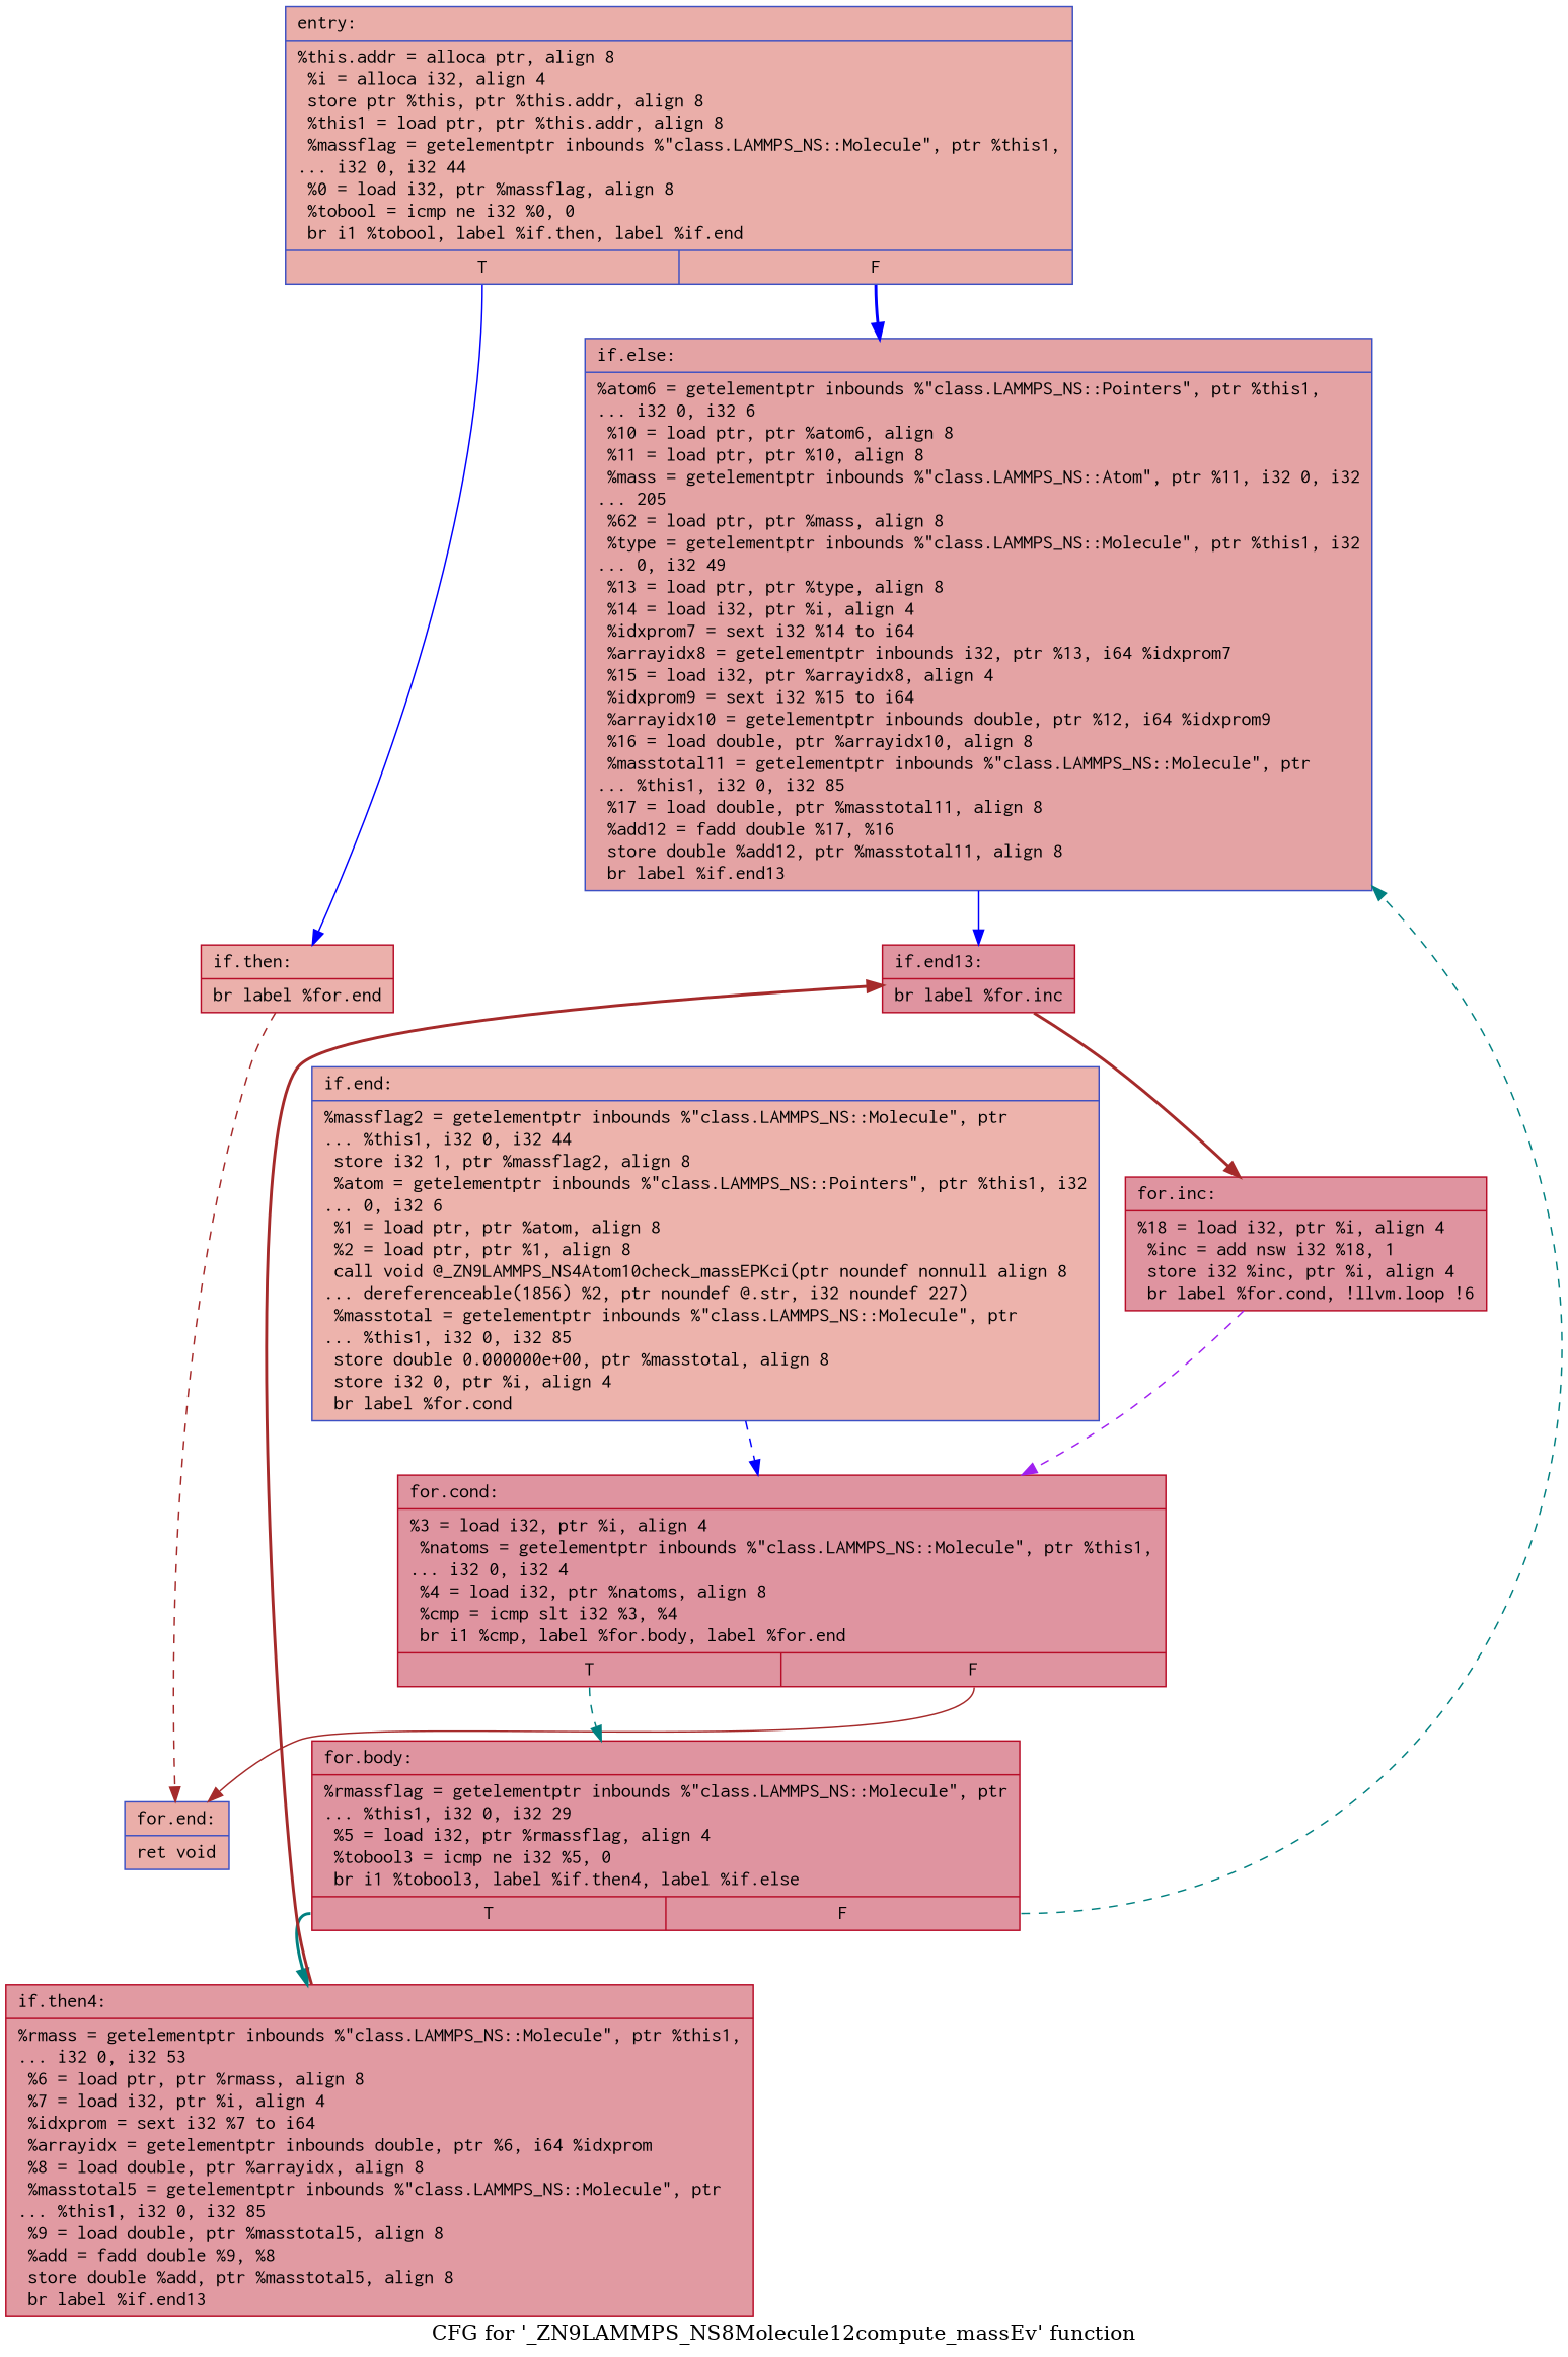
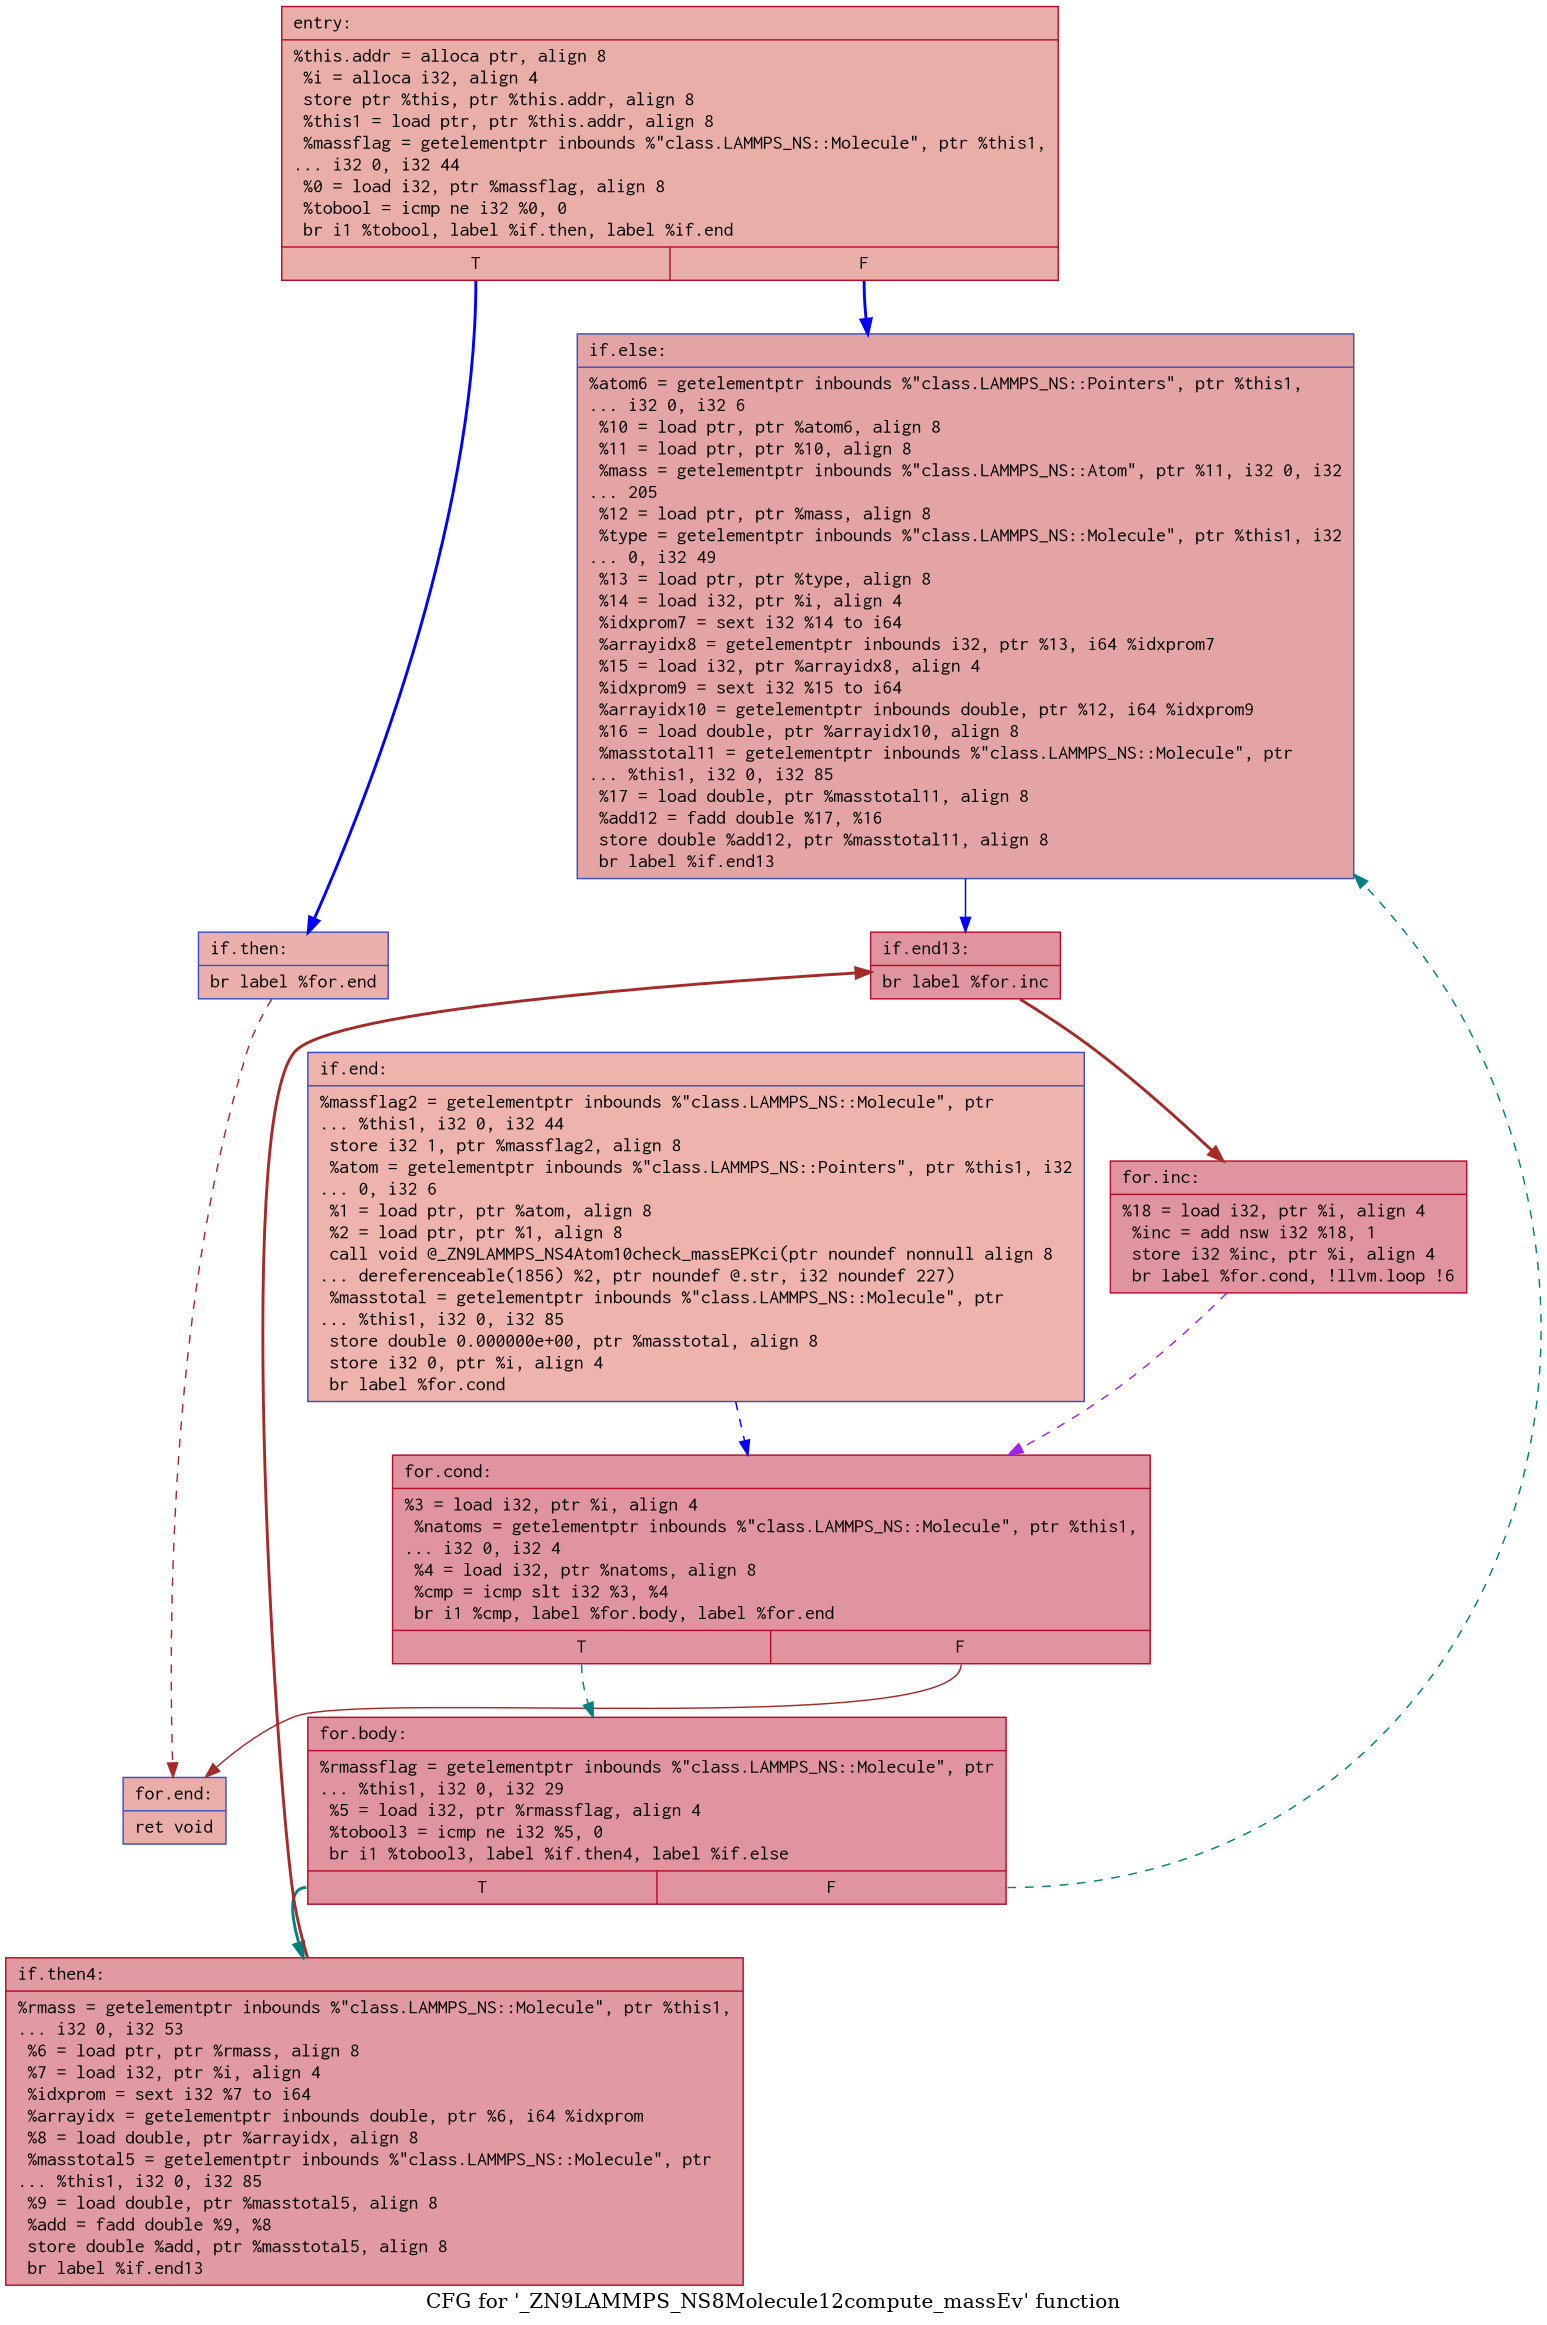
  digraph {
    label="CFG for '_ZN9LAMMPS_NS8Molecule12compute_massEv' function"
    node [color="#3d50c3ff" fillcolor="#b70d2870" fontname=Courier shape=record style=filled]
    edge [color=blue style=dashed]
-   n1 [fillcolor="#d0473d70" label="{entry:\l|  %this.addr = alloca ptr, align 8\l  %i = alloca i32, align 4\l  store ptr %this, ptr %this.addr, align 8\l  %this1 = load ptr, ptr %this.addr, align 8\l  %massflag = getelementptr inbounds %\"class.LAMMPS_NS::Molecule\", ptr %this1,\l... i32 0, i32 44\l  %0 = load i32, ptr %massflag, align 8\l  %tobool = icmp ne i32 %0, 0\l  br i1 %tobool, label %if.then, label %if.end\l|{<s0>T|<s1>F}}"]
-   n2 [color="#b70d28ff" fillcolor="#d24b4070" label="{if.then:\l|  br label %for.end\l}"]
-   n3 [fillcolor="#c32e3170" label="{if.else:\l|  %atom6 = getelementptr inbounds %\"class.LAMMPS_NS::Pointers\", ptr %this1,\l... i32 0, i32 6\l  %10 = load ptr, ptr %atom6, align 8\l  %11 = load ptr, ptr %10, align 8\l  %mass = getelementptr inbounds %\"class.LAMMPS_NS::Atom\", ptr %11, i32 0, i32\l... 205\l  %62 = load ptr, ptr %mass, align 8\l  %type = getelementptr inbounds %\"class.LAMMPS_NS::Molecule\", ptr %this1, i32\l... 0, i32 49\l  %13 = load ptr, ptr %type, align 8\l  %14 = load i32, ptr %i, align 4\l  %idxprom7 = sext i32 %14 to i64\l  %arrayidx8 = getelementptr inbounds i32, ptr %13, i64 %idxprom7\l  %15 = load i32, ptr %arrayidx8, align 4\l  %idxprom9 = sext i32 %15 to i64\l  %arrayidx10 = getelementptr inbounds double, ptr %12, i64 %idxprom9\l  %16 = load double, ptr %arrayidx10, align 8\l  %masstotal11 = getelementptr inbounds %\"class.LAMMPS_NS::Molecule\", ptr\l... %this1, i32 0, i32 85\l  %17 = load double, ptr %masstotal11, align 8\l  %add12 = fadd double %17, %16\l  store double %add12, ptr %masstotal11, align 8\l  br label %if.end13\l}"]
+   n1 [color="#b70d28ff" fillcolor="#d0473d70" label="{entry:\l|  %this.addr = alloca ptr, align 8\l  %i = alloca i32, align 4\l  store ptr %this, ptr %this.addr, align 8\l  %this1 = load ptr, ptr %this.addr, align 8\l  %massflag = getelementptr inbounds %\"class.LAMMPS_NS::Molecule\", ptr %this1,\l... i32 0, i32 44\l  %0 = load i32, ptr %massflag, align 8\l  %tobool = icmp ne i32 %0, 0\l  br i1 %tobool, label %if.then, label %if.end\l|{<s0>T|<s1>F}}"]
+   n2 [fillcolor="#d24b4070" label="{if.then:\l|  br label %for.end\l}"]
+   n3 [fillcolor="#c32e3170" label="{if.else:\l|  %atom6 = getelementptr inbounds %\"class.LAMMPS_NS::Pointers\", ptr %this1,\l... i32 0, i32 6\l  %10 = load ptr, ptr %atom6, align 8\l  %11 = load ptr, ptr %10, align 8\l  %mass = getelementptr inbounds %\"class.LAMMPS_NS::Atom\", ptr %11, i32 0, i32\l... 205\l  %12 = load ptr, ptr %mass, align 8\l  %type = getelementptr inbounds %\"class.LAMMPS_NS::Molecule\", ptr %this1, i32\l... 0, i32 49\l  %13 = load ptr, ptr %type, align 8\l  %14 = load i32, ptr %i, align 4\l  %idxprom7 = sext i32 %14 to i64\l  %arrayidx8 = getelementptr inbounds i32, ptr %13, i64 %idxprom7\l  %15 = load i32, ptr %arrayidx8, align 4\l  %idxprom9 = sext i32 %15 to i64\l  %arrayidx10 = getelementptr inbounds double, ptr %12, i64 %idxprom9\l  %16 = load double, ptr %arrayidx10, align 8\l  %masstotal11 = getelementptr inbounds %\"class.LAMMPS_NS::Molecule\", ptr\l... %this1, i32 0, i32 85\l  %17 = load double, ptr %masstotal11, align 8\l  %add12 = fadd double %17, %16\l  store double %add12, ptr %masstotal11, align 8\l  br label %if.end13\l}"]
    n4 [fillcolor="#d0473d70" label="{for.end:\l|  ret void\l}"]
    n5 [fillcolor="#d6524470" label="{if.end:\l|  %massflag2 = getelementptr inbounds %\"class.LAMMPS_NS::Molecule\", ptr\l... %this1, i32 0, i32 44\l  store i32 1, ptr %massflag2, align 8\l  %atom = getelementptr inbounds %\"class.LAMMPS_NS::Pointers\", ptr %this1, i32\l... 0, i32 6\l  %1 = load ptr, ptr %atom, align 8\l  %2 = load ptr, ptr %1, align 8\l  call void @_ZN9LAMMPS_NS4Atom10check_massEPKci(ptr noundef nonnull align 8\l... dereferenceable(1856) %2, ptr noundef @.str, i32 noundef 227)\l  %masstotal = getelementptr inbounds %\"class.LAMMPS_NS::Molecule\", ptr\l... %this1, i32 0, i32 85\l  store double 0.000000e+00, ptr %masstotal, align 8\l  store i32 0, ptr %i, align 4\l  br label %for.cond\l}"]
    n6 [color="#b70d28ff" label="{for.cond:\l|  %3 = load i32, ptr %i, align 4\l  %natoms = getelementptr inbounds %\"class.LAMMPS_NS::Molecule\", ptr %this1,\l... i32 0, i32 4\l  %4 = load i32, ptr %natoms, align 8\l  %cmp = icmp slt i32 %3, %4\l  br i1 %cmp, label %for.body, label %for.end\l|{<s0>T|<s1>F}}"]
    n7 [color="#b70d28ff" label="{for.body:\l|  %rmassflag = getelementptr inbounds %\"class.LAMMPS_NS::Molecule\", ptr\l... %this1, i32 0, i32 29\l  %5 = load i32, ptr %rmassflag, align 4\l  %tobool3 = icmp ne i32 %5, 0\l  br i1 %tobool3, label %if.then4, label %if.else\l|{<s0>T|<s1>F}}"]
    n8 [color="#b70d28ff" fillcolor="#bb1b2c70" label="{if.then4:\l|  %rmass = getelementptr inbounds %\"class.LAMMPS_NS::Molecule\", ptr %this1,\l... i32 0, i32 53\l  %6 = load ptr, ptr %rmass, align 8\l  %7 = load i32, ptr %i, align 4\l  %idxprom = sext i32 %7 to i64\l  %arrayidx = getelementptr inbounds double, ptr %6, i64 %idxprom\l  %8 = load double, ptr %arrayidx, align 8\l  %masstotal5 = getelementptr inbounds %\"class.LAMMPS_NS::Molecule\", ptr\l... %this1, i32 0, i32 85\l  %9 = load double, ptr %masstotal5, align 8\l  %add = fadd double %9, %8\l  store double %add, ptr %masstotal5, align 8\l  br label %if.end13\l}"]
    n9 [color="#b70d28ff" label="{if.end13:\l|  br label %for.inc\l}"]
    n10 [color="#b70d28ff" label="{for.inc:\l|  %18 = load i32, ptr %i, align 4\l  %inc = add nsw i32 %18, 1\l  store i32 %inc, ptr %i, align 4\l  br label %for.cond, !llvm.loop !6\l}"]
-   n1 -> n2 [style=solid tailport=s0]
+   n1 -> n2 [style=bold tailport=s0]
    n1 -> n3 [style=bold tailport=s1]
    n2 -> n4 [color=brown]
    n3 -> n9 [style=solid]
    n5 -> n6
    n6 -> n4 [color=brown style=solid tailport=s1]
    n6 -> n7 [color=teal tailport=s0]
    n7 -> n3 [color=teal tailport=s1]
    n7 -> n8 [color=teal style=bold tailport=s0]
    n8 -> n9 [color=brown style=bold]
    n9 -> n10 [color=brown style=bold]
    n10 -> n6 [color=purple]
  }
